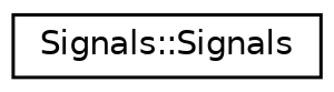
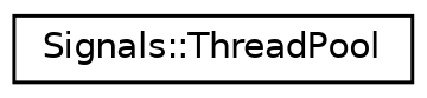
  digraph {
    rankdir=LR
-   n1 [color=black fillcolor=white fontname=Helvetica fontsize=10 height=0.2 label="Signals::Signals" shape=record style=filled width=0.4]
+   n1 [color=black fillcolor=white fontname=Helvetica fontsize=10 height=0.2 label="Signals::ThreadPool" shape=record style=filled width=0.4]
  }
